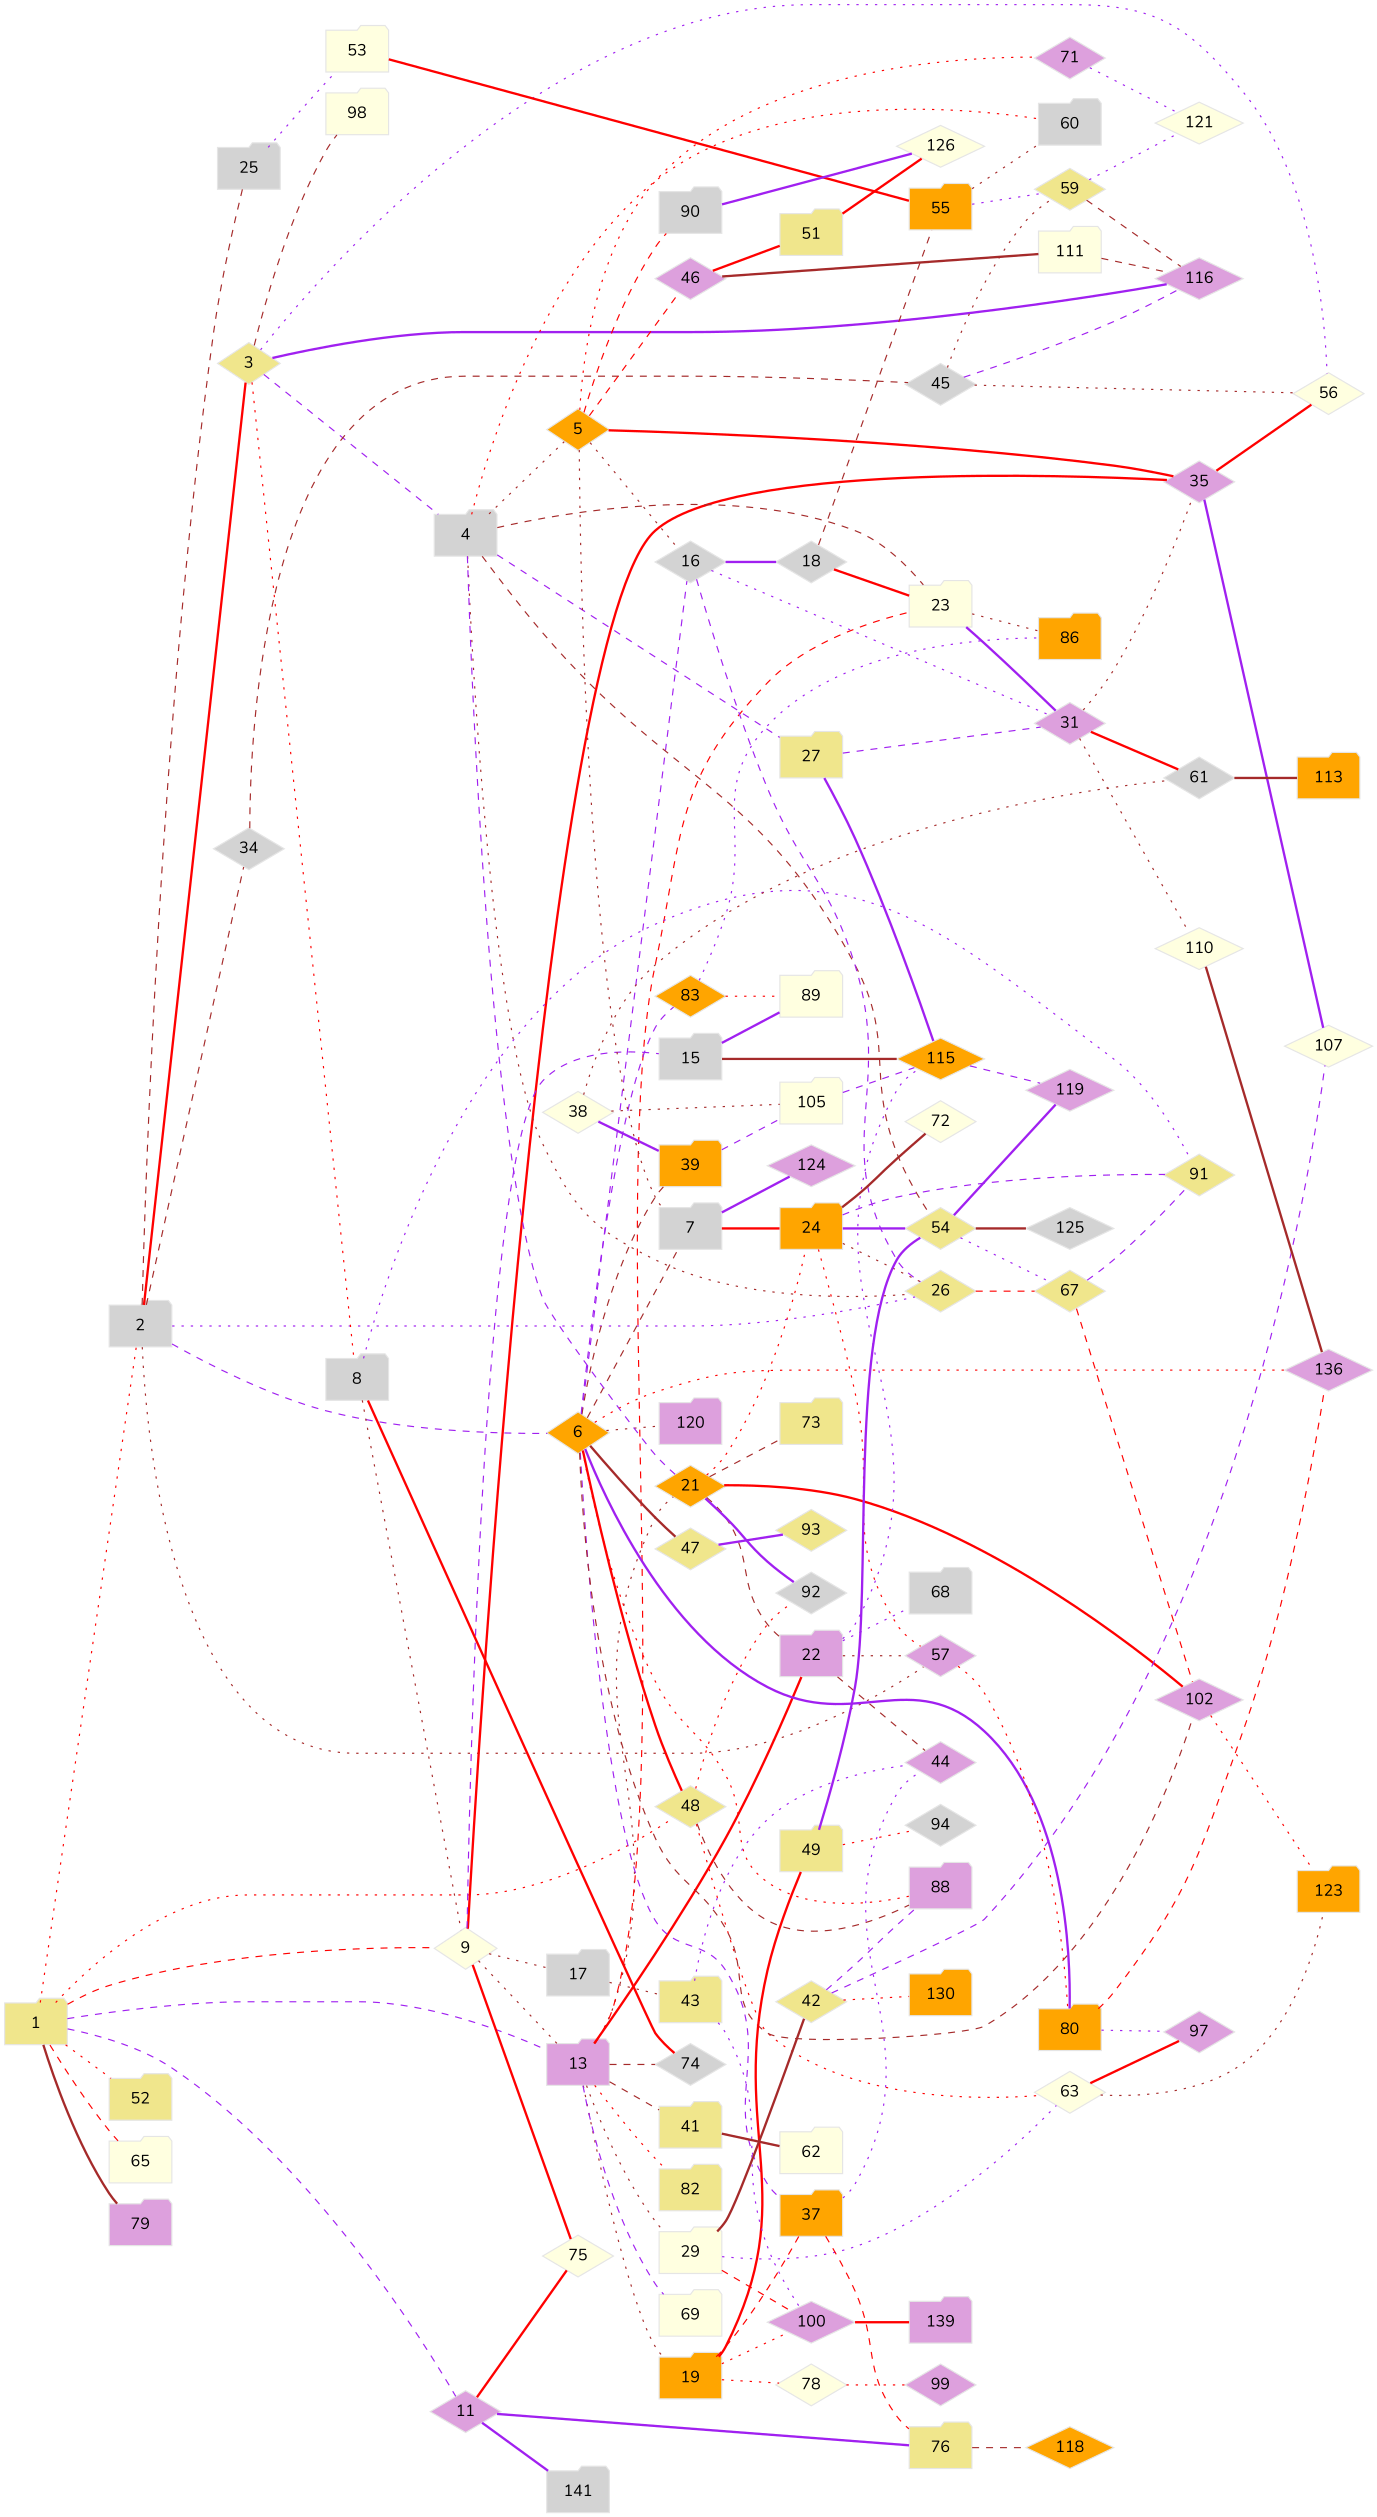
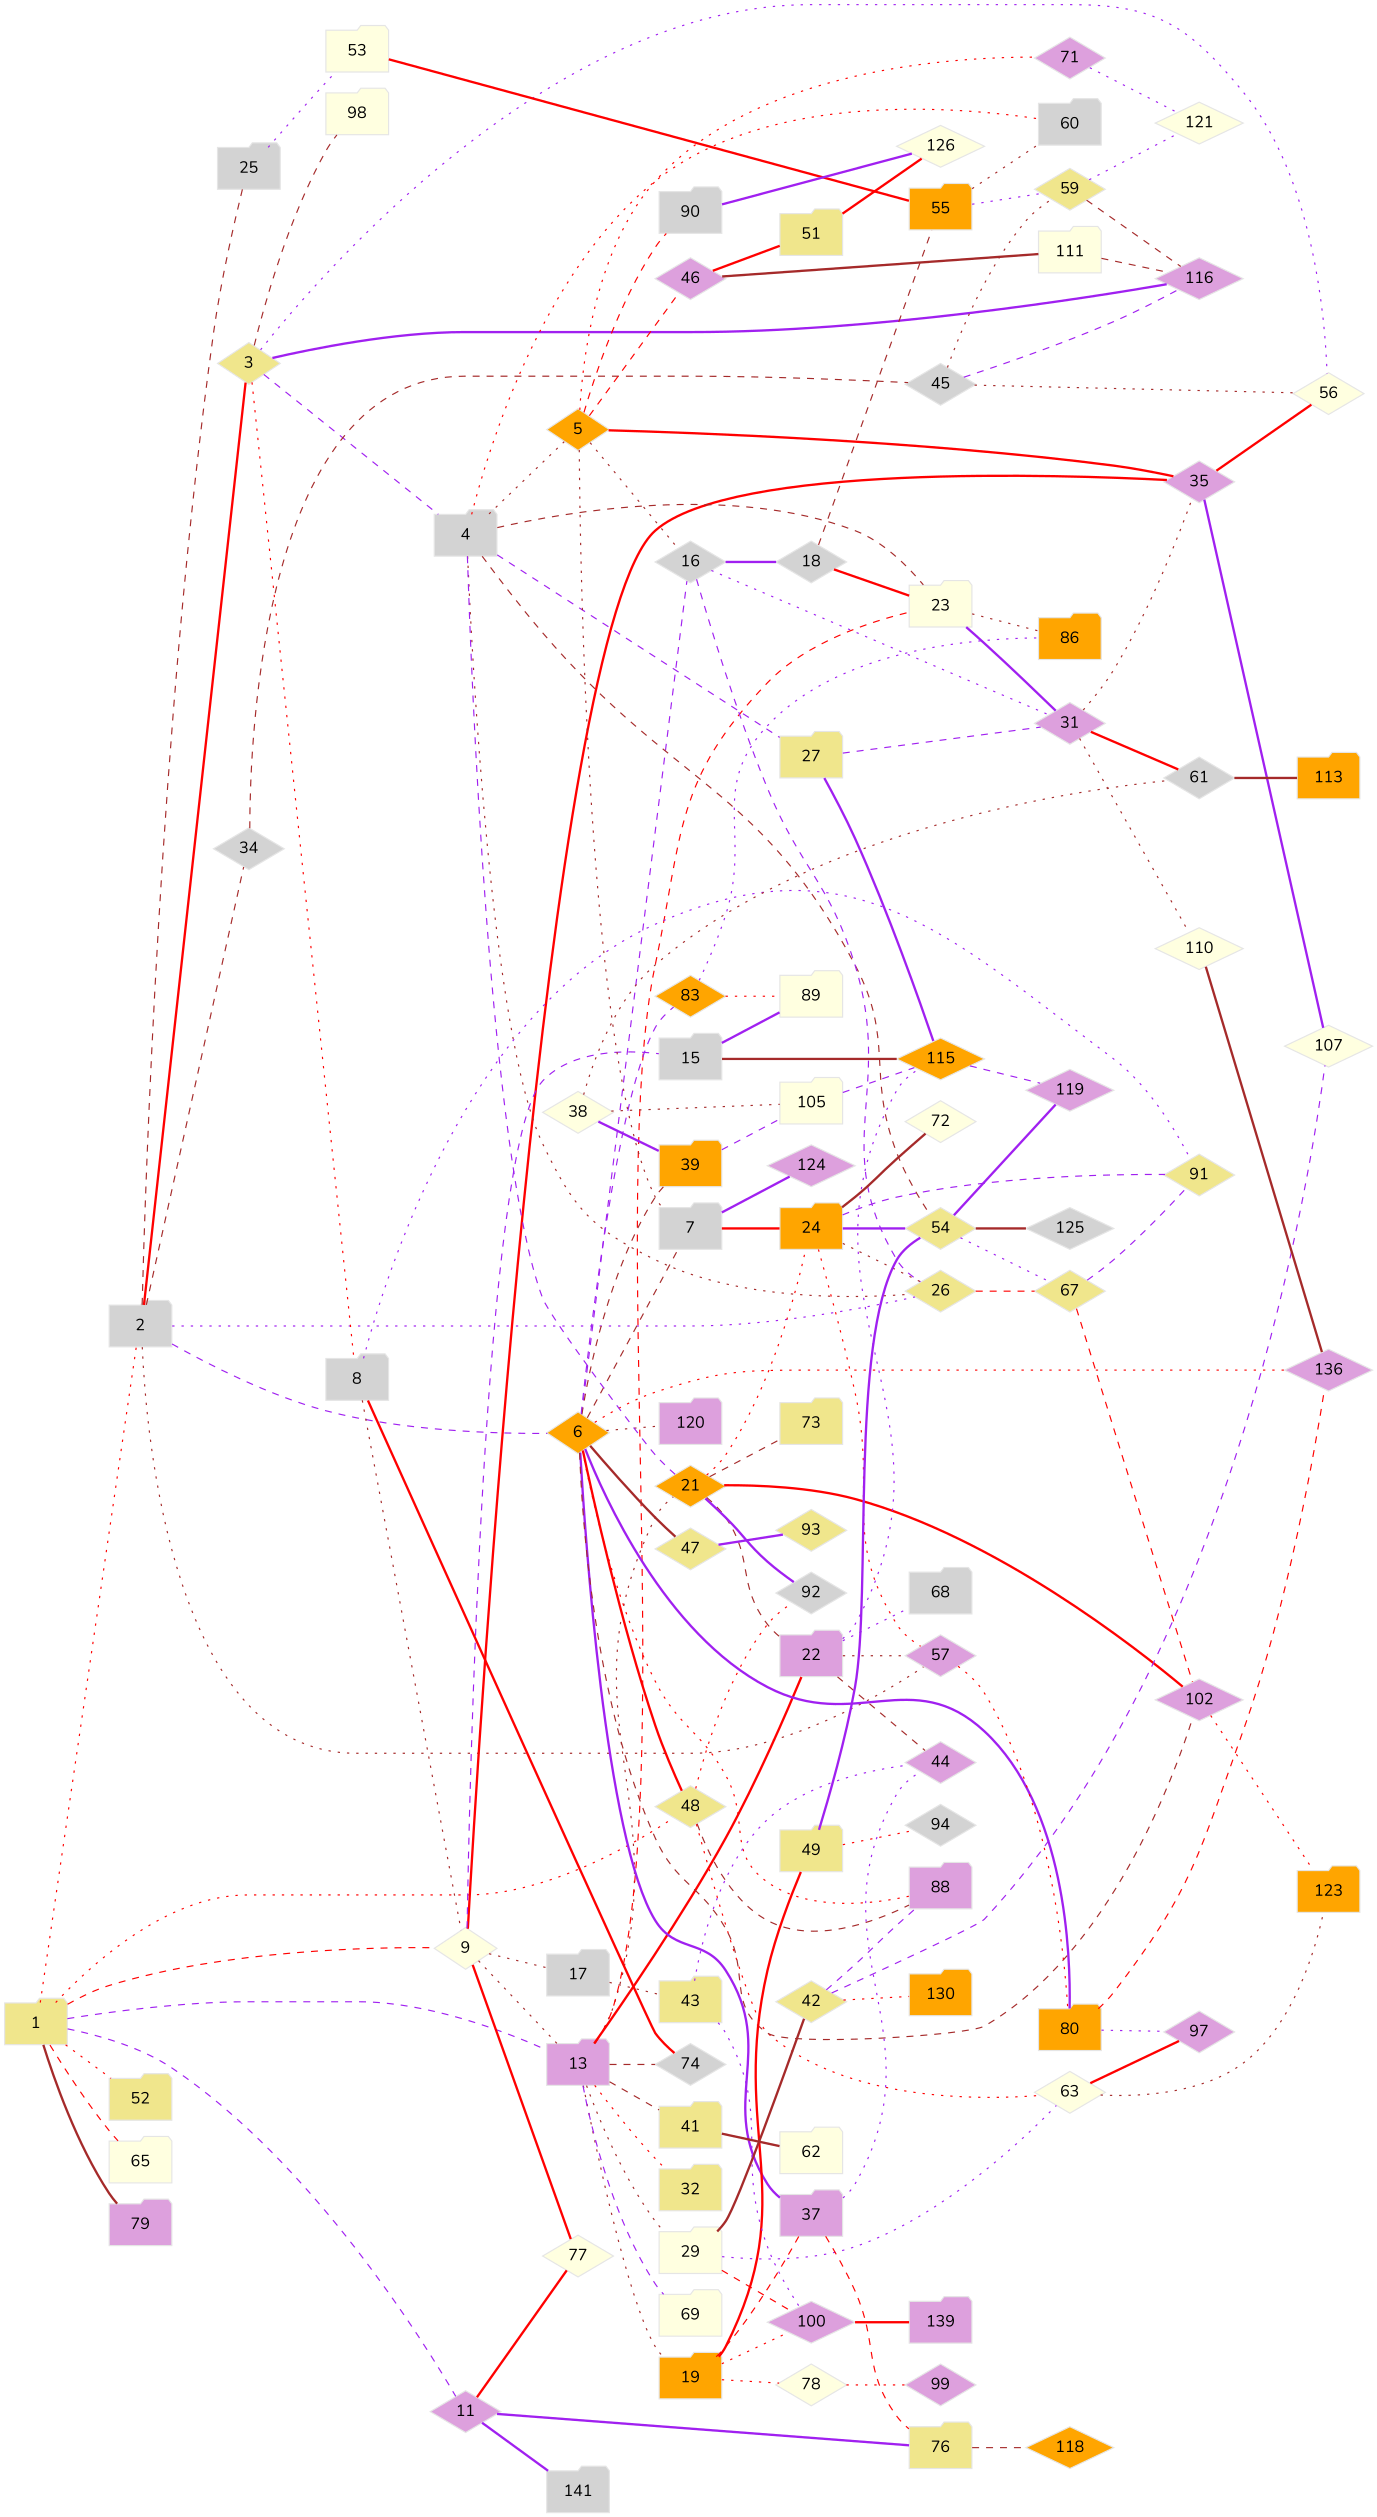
  graph {
    fontname=Nunito
    rankdir=LR
    node [color=gray90 fillcolor=lightyellow fontname=Nunito shape=diamond style=filled]
    edge [color=purple fontname=Nunito style=dotted]
    1 [fillcolor=khaki shape=folder super="+12"]
    2 [fillcolor=lightgrey shape=folder]
    9 [super="+36"]
    11 [fillcolor=plum super="+28"]
    13 [fillcolor=plum shape=folder super="+14"]
    48 [fillcolor=khaki super="+95"]
    52 [fillcolor=khaki shape=folder]
    65 [shape=folder]
    79 [fillcolor=plum shape=folder super="+117"]
    3 [fillcolor=khaki]
    6 [fillcolor=orange super="+20"]
    25 [fillcolor=lightgrey shape=folder]
    26 [fillcolor=khaki super="+40"]
    34 [fillcolor=lightgrey super="+70"]
    57 [fillcolor=plum]
    35 [fillcolor=plum super="+138"]
    15 [fillcolor=lightgrey shape=folder super="+104"]
    17 [fillcolor=lightgrey shape=folder super="+96"]
-   77 [label=75]
+   77
    76 [fillcolor=khaki shape=folder]
    141 [fillcolor=lightgrey shape=folder]
    21 [fillcolor=orange super="+50"]
    23 [shape=folder super="+30"]
    74 [fillcolor=lightgrey]
    19 [fillcolor=orange shape=folder super="+64"]
    22 [fillcolor=plum shape=folder super="+75"]
    29 [shape=folder]
-   32 [fillcolor=khaki shape=folder label=82]
+   32 [fillcolor=khaki shape=folder]
    41 [fillcolor=khaki shape=folder]
    69 [shape=folder]
    88 [fillcolor=plum shape=folder super="+134"]
    92 [fillcolor=lightgrey]
    63 [super="+128"]
    4 [fillcolor=lightgrey shape=folder super="+33"]
    8 [fillcolor=lightgrey shape=folder super="+106"]
    56 [super="+108"]
    98 [shape=folder]
    116 [fillcolor=plum super="+133"]
    7 [fillcolor=lightgrey shape=folder super="+114"]
    16 [fillcolor=lightgrey]
-   37 [fillcolor=orange shape=folder super="+87"]
+   37 [fillcolor=plum shape=folder super="+87"]
    39 [fillcolor=orange shape=folder]
    47 [fillcolor=khaki]
    80 [fillcolor=orange shape=folder super="+85"]
    83 [fillcolor=orange super="+135"]
    102 [fillcolor=plum super="+103"]
    120 [fillcolor=plum shape=folder]
    136 [fillcolor=plum]
    53 [shape=folder]
    67 [fillcolor=khaki super="+112"]
    45 [fillcolor=lightgrey]
    5 [fillcolor=orange super="+10"]
    27 [fillcolor=khaki shape=folder super="+127"]
    54 [fillcolor=khaki super="+109"]
    60 [fillcolor=lightgrey shape=folder]
    91 [fillcolor=khaki]
    46 [fillcolor=plum]
    71 [fillcolor=plum]
    90 [fillcolor=lightgrey shape=folder]
    24 [fillcolor=orange shape=folder super="+122"]
    73 [fillcolor=khaki shape=folder]
    31 [fillcolor=plum super="+82"]
    86 [fillcolor=orange shape=folder]
    115 [fillcolor=orange super="+129"]
    119 [fillcolor=plum]
    125 [fillcolor=lightgrey]
    124 [fillcolor=plum]
    18 [fillcolor=lightgrey]
    107
    51 [fillcolor=khaki shape=folder super="+58"]
    111 [shape=folder]
    121
    126
    44 [fillcolor=plum super="+81"]
    105 [shape=folder super="+137"]
    93 [fillcolor=khaki]
    97 [fillcolor=plum]
    89 [shape=folder]
    123 [fillcolor=orange shape=folder]
    72
    43 [fillcolor=khaki shape=folder]
    118 [fillcolor=orange]
    49 [fillcolor=khaki shape=folder super="+101"]
    78
    100 [fillcolor=plum super="+132"]
    68 [fillcolor=lightgrey shape=folder]
    42 [fillcolor=khaki super="+84"]
    62 [shape=folder]
    55 [fillcolor=orange shape=folder super="+66"]
    61 [fillcolor=lightgrey super="+131"]
    110
    59 [fillcolor=khaki super="+140"]
    94 [fillcolor=lightgrey]
    99 [fillcolor=plum]
    139 [fillcolor=plum shape=folder]
    130 [fillcolor=orange shape=folder]
    113 [fillcolor=orange shape=folder]
    38
    1 -- 2 [color=red]
    1 -- 9 [color=red style=dashed]
    1 -- 11 [style=dashed]
    1 -- 13 [style=dashed]
    1 -- 48 [color=red]
    1 -- 52 [color=red]
    1 -- 65 [color=red style=dashed]
    1 -- 79 [color=brown style=bold]
    2 -- 3 [color=red style=bold]
    2 -- 6 [style=dashed]
    2 -- 25 [color=brown style=dashed]
    2 -- 26
    2 -- 34 [color=brown style=dashed]
    2 -- 57 [color=brown]
    9 -- 13 [color=brown]
    9 -- 35 [color=red style=bold]
    9 -- 15 [style=dashed]
    9 -- 17 [color=brown]
    9 -- 77 [color=red style=bold]
    11 -- 77 [color=red style=bold]
    11 -- 76 [style=bold]
    11 -- 141 [style=bold]
    13 -- 21 [color=brown]
    13 -- 23 [color=red style=dashed]
    13 -- 74 [color=brown style=dashed]
    13 -- 19 [color=brown]
    13 -- 22 [color=red style=bold]
    13 -- 29 [color=brown]
    13 -- 32 [color=red]
    13 -- 41 [color=brown style=dashed]
    13 -- 69 [style=dashed]
    48 -- 88 [color=brown style=dashed]
    48 -- 92 [color=red]
    48 -- 63 [color=red]
    3 -- 4 [style=dashed]
    3 -- 8 [color=red]
    3 -- 56
    3 -- 98 [color=brown style=dashed]
    3 -- 116 [style=bold]
    6 -- 48 [color=red style=bold]
    6 -- 88 [color=red]
    6 -- 7 [color=brown style=dashed]
    6 -- 16 [style=dashed]
-   6 -- 37 [style=dashed]
+   6 -- 37 [style=bold]
    6 -- 39 [color=brown style=dashed]
    6 -- 47 [color=brown style=bold]
    6 -- 80 [style=bold]
    6 -- 83 [style=dashed]
    6 -- 102 [color=brown style=dashed]
    6 -- 120 [color=brown]
    6 -- 136 [color=red]
    25 -- 53
    26 -- 67 [color=red style=dashed]
    34 -- 45 [color=brown style=dashed]
    57 -- 80 [color=red]
    35 -- 56 [color=red style=bold]
    35 -- 107 [style=bold]
    15 -- 115 [color=brown style=bold]
    15 -- 89 [style=bold]
    17 -- 43 [color=brown]
    76 -- 118 [color=brown style=dashed]
    21 -- 22 [color=brown style=dashed]
    21 -- 92 [style=bold]
    21 -- 102 [color=red style=bold]
    21 -- 24 [color=red]
    21 -- 73 [color=brown style=dashed]
    23 -- 31 [style=bold]
    23 -- 86 [color=brown]
    19 -- 37 [color=red style=dashed]
    19 -- 49 [color=red style=bold]
    19 -- 78 [color=red]
    19 -- 100 [color=red]
    22 -- 57 [color=brown]
    22 -- 115
    22 -- 44 [color=brown style=dashed]
    22 -- 68
    29 -- 63
    29 -- 100 [color=red style=dashed]
    29 -- 42 [color=brown style=bold]
    41 -- 62 [color=brown style=bold]
    63 -- 97 [color=red style=bold]
    63 -- 123 [color=brown]
    4 -- 26 [color=brown]
    4 -- 21 [style=dashed]
    4 -- 23 [color=brown style=dashed]
    4 -- 5 [color=brown]
    4 -- 27 [style=dashed]
    4 -- 54 [color=brown style=dashed]
    4 -- 60 [color=red]
    8 -- 9 [color=brown]
    8 -- 74 [color=red style=bold]
    8 -- 91
    7 -- 24 [color=red style=bold]
    7 -- 124 [style=bold]
    16 -- 26 [style=dashed]
    16 -- 31
    16 -- 18 [style=bold]
    37 -- 76 [color=red style=dashed]
    37 -- 44
    39 -- 105 [style=dashed]
    47 -- 93 [style=bold]
    80 -- 136 [color=red style=dashed]
    80 -- 97
    83 -- 86
    83 -- 89 [color=red]
    102 -- 123 [color=red]
    53 -- 55 [color=red style=bold]
    67 -- 102 [color=red style=dashed]
    67 -- 91 [style=dashed]
    45 -- 56 [color=brown]
    45 -- 116 [style=dashed]
    45 -- 59 [color=brown]
    5 -- 35 [color=red style=bold]
    5 -- 7 [color=brown]
    5 -- 16 [color=brown]
    5 -- 46 [color=red style=dashed]
    5 -- 71 [color=red]
    5 -- 90 [color=red style=dashed]
    27 -- 31 [style=dashed]
    27 -- 115 [style=bold]
    54 -- 67
    54 -- 119 [style=bold]
    54 -- 125 [color=brown style=bold]
    46 -- 51 [color=red style=bold]
    46 -- 111 [color=brown style=bold]
    71 -- 121
    90 -- 126 [style=bold]
    24 -- 26 [color=brown]
    24 -- 57 [color=red]
    24 -- 54 [style=bold]
    24 -- 91 [style=dashed]
    24 -- 72 [color=brown style=bold]
    31 -- 35 [color=brown]
    31 -- 61 [color=red style=bold]
    31 -- 110 [color=brown]
    115 -- 119 [style=dashed]
    18 -- 23 [color=red style=bold]
    18 -- 55 [color=brown style=dashed]
    51 -- 126 [color=red style=bold]
    111 -- 116 [color=brown style=dashed]
    105 -- 115 [style=dashed]
    43 -- 44
    43 -- 100
    49 -- 54 [style=bold]
    49 -- 94 [color=red]
    78 -- 99 [color=red]
    100 -- 139 [color=red style=bold]
    42 -- 88 [style=dashed]
    42 -- 107 [style=dashed]
    42 -- 130 [color=red]
    55 -- 60 [color=brown]
    55 -- 59
    61 -- 113 [color=brown style=bold]
    110 -- 136 [color=brown style=bold]
    59 -- 116 [color=brown style=dashed]
    59 -- 121
    38 -- 39 [style=bold]
    38 -- 105 [color=brown]
    38 -- 61 [color=brown]
  }
